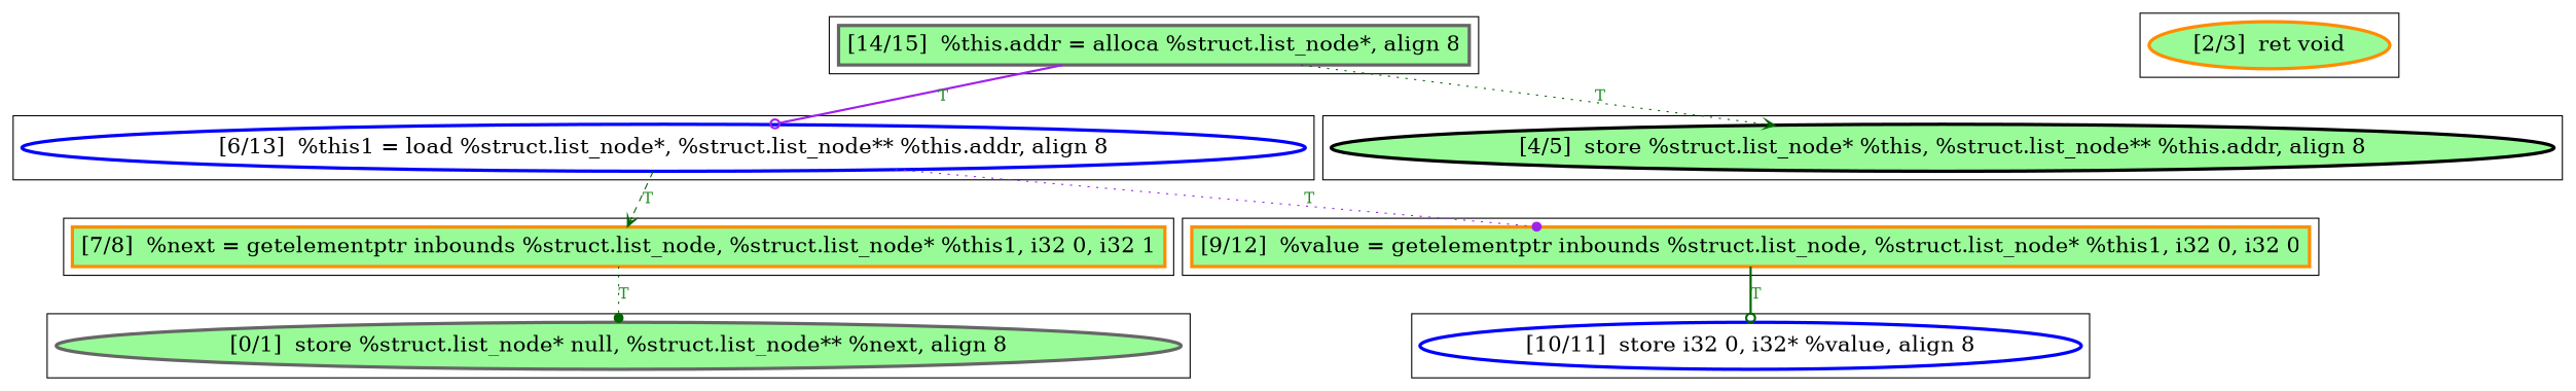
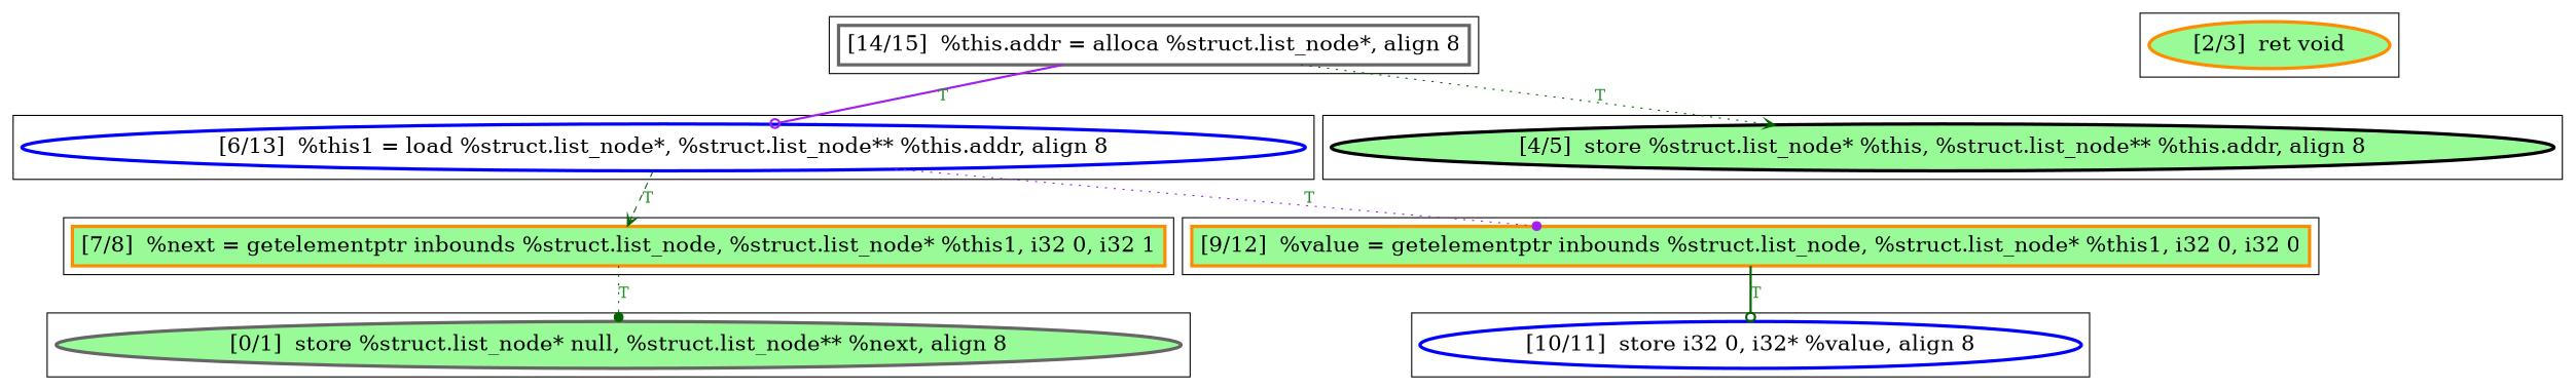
  digraph {
    node [fillcolor=palegreen fontsize=20 penwidth=3.0 shape=ellipse style=filled color=darkorange]
    edge [color=darkgreen fontcolor=forestgreen style=dotted arrowhead=dot]
    n1 [label="[7/8]  %next = getelementptr inbounds %struct.list_node, %struct.list_node* %this1, i32 0, i32 1" shape=rectangle]
    n2 [fillcolor=white label="[10/11]  store i32 0, i32* %value, align 8" color=blue]
    n3 [label="[0/1]  store %struct.list_node* null, %struct.list_node** %next, align 8" color=gray40]
    n4 [label="[9/12]  %value = getelementptr inbounds %struct.list_node, %struct.list_node* %this1, i32 0, i32 0" shape=rectangle]
    n5 [fillcolor=white label="[6/13]  %this1 = load %struct.list_node*, %struct.list_node** %this.addr, align 8" color=blue]
    n6 [label="[2/3]  ret void"]
    n7 [label="[4/5]  store %struct.list_node* %this, %struct.list_node** %this.addr, align 8" color=black]
-   n8 [label="[14/15]  %this.addr = alloca %struct.list_node*, align 8" shape=rectangle color=gray40]
+   n8 [fillcolor=white label="[14/15]  %this.addr = alloca %struct.list_node*, align 8" shape=rectangle color=gray40]
    subgraph cluster_1 {
      n1
    }
    subgraph cluster_2 {
      n2
    }
    subgraph cluster_3 {
      n3
    }
    subgraph cluster_4 {
      n4
    }
    subgraph cluster_5 {
      n5
    }
    subgraph cluster_6 {
      n6
    }
    subgraph cluster_7 {
      n7
    }
    subgraph cluster_8 {
      n8
    }
    n1 -> n3 [label=T]
    n4 -> n2 [label=T style=bold arrowhead=odot]
    n5 -> n1 [label=T style=dashed arrowhead=vee]
    n5 -> n4 [color=purple label=T]
    n8 -> n5 [color=purple label=T style=bold arrowhead=odot]
    n8 -> n7 [label=T arrowhead=vee]
  }
